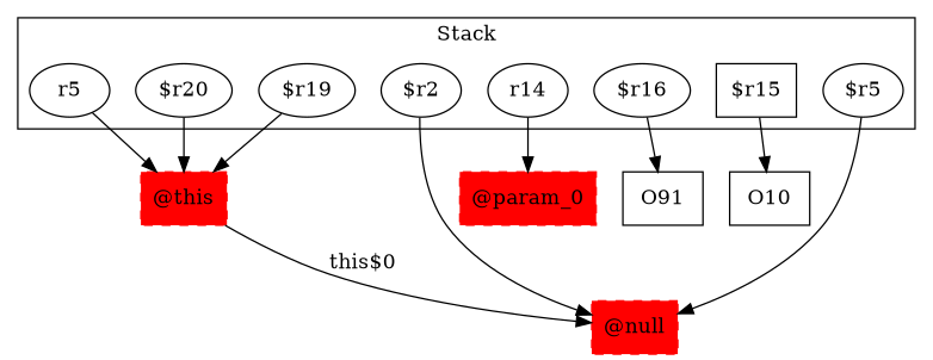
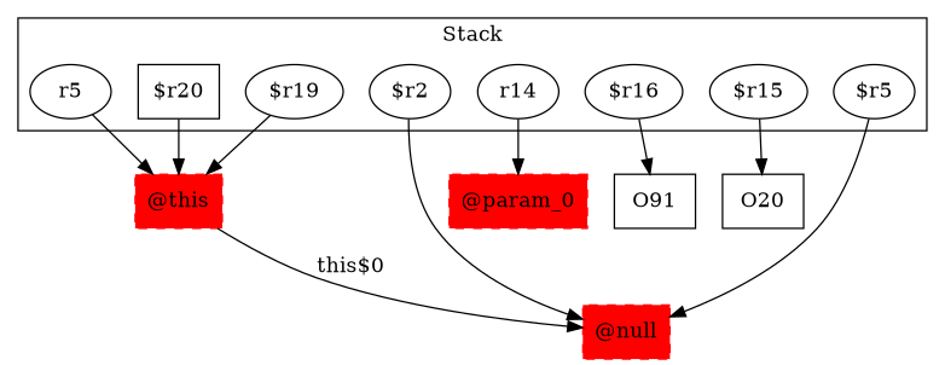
  digraph {
    rankDir=LR
    n1 [label=r5]
-   "$r20"
+   "$r20" [shape=box]
    "$r2"
    n4 [label=r14]
    "$r16"
-   "$r15" [shape=box]
+   "$r15"
    "$r5"
    "$r19"
    "@this" [color=red shape=box style="filled,dashed"]
    "@null" [color=red shape=box style="filled,dashed"]
    "@param_0" [color=red shape=box style="filled,dashed"]
    n12 [label=O91 shape=box]
-   O20 [shape=box label=O10]
+   O20 [shape=box]
    subgraph cluster_1 {
      label=Stack
      n1
      "$r20"
      "$r2"
      n4
      "$r16"
      "$r15"
      "$r5"
      "$r19"
    }
    n1 -> "@this"
    "$r20" -> "@this"
    "$r2" -> "@null"
    n4 -> "@param_0"
    "$r16" -> n12
    "$r15" -> O20
    "$r5" -> "@null"
    "$r19" -> "@this"
    "@this" -> "@null" [label="this$0" weight=0.2]
  }
